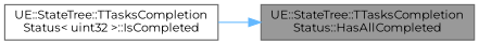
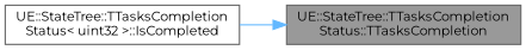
  digraph {
    rankdir=RL
    fontname=Montserrat
    node [fontname=Montserrat fontsize=10 shape=box style=filled]
-   n1 [color=gray40 fillcolor=grey60 fontcolor=black height=0.2 label="UE::StateTree::TTasksCompletion\lStatus::HasAllCompleted" width=0.4]
+   n1 [color=gray40 fillcolor=grey60 fontcolor=black height=0.2 label="UE::StateTree::TTasksCompletion\lStatus::TTasksCompletion" width=0.4]
    n2 [color=grey40 fillcolor=white height=0.2 label="UE::StateTree::TTasksCompletion\lStatus\< uint32 \>::IsCompleted" width=0.4]
    n1 -> n2 [color=steelblue1 dir=back fontname=Montserrat fontsize=10 labelfontname=Helvetica labelfontsize=10 style=solid]
  }
